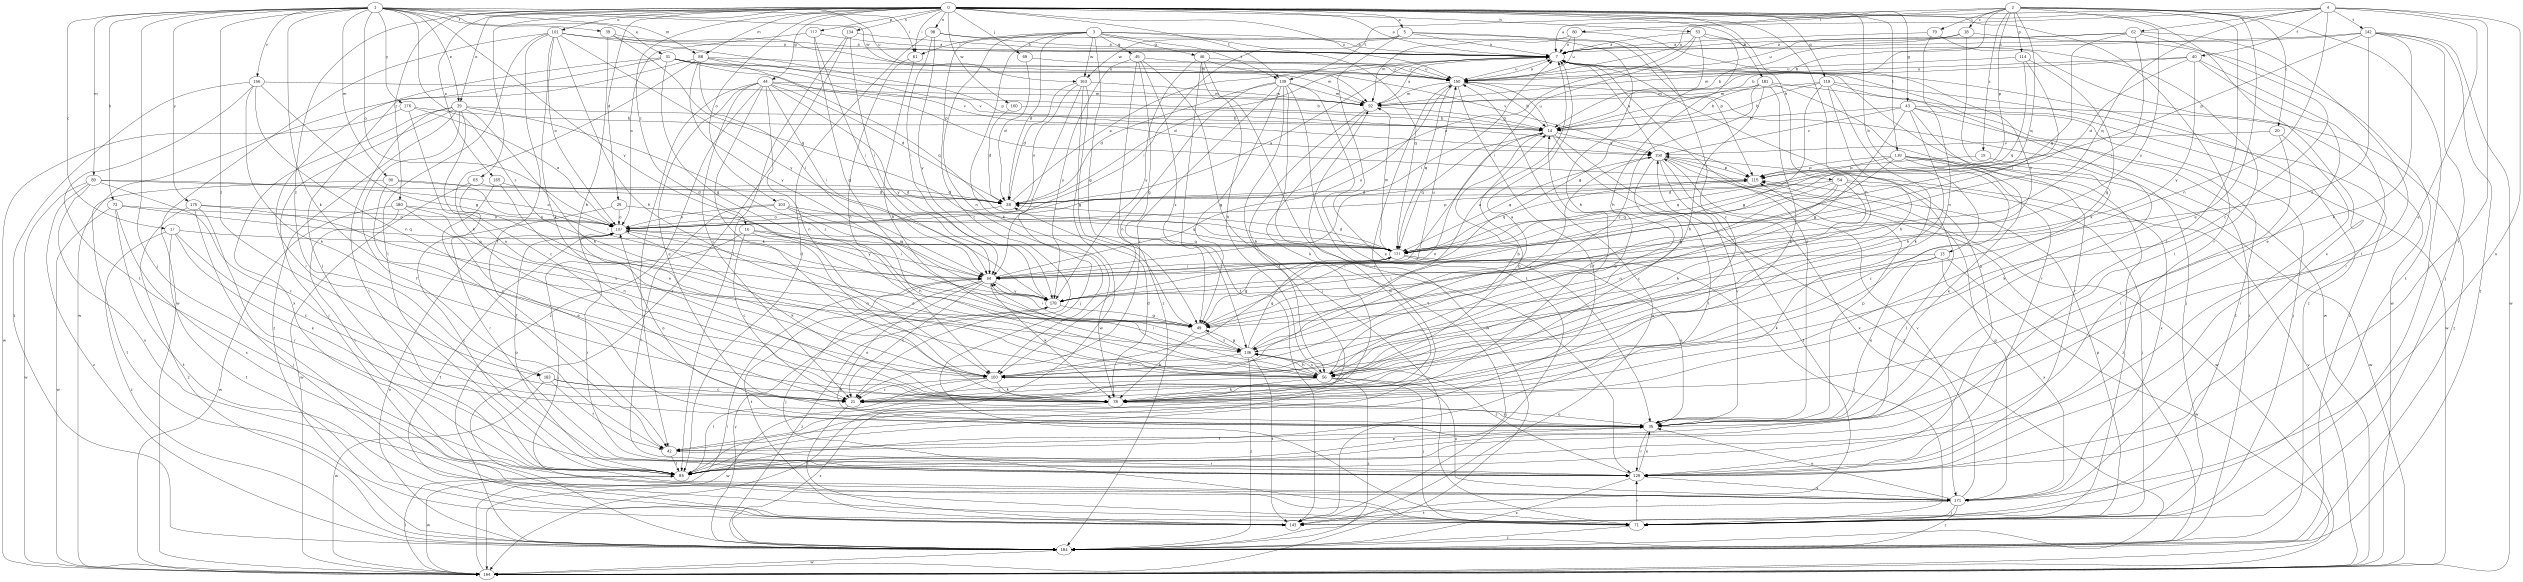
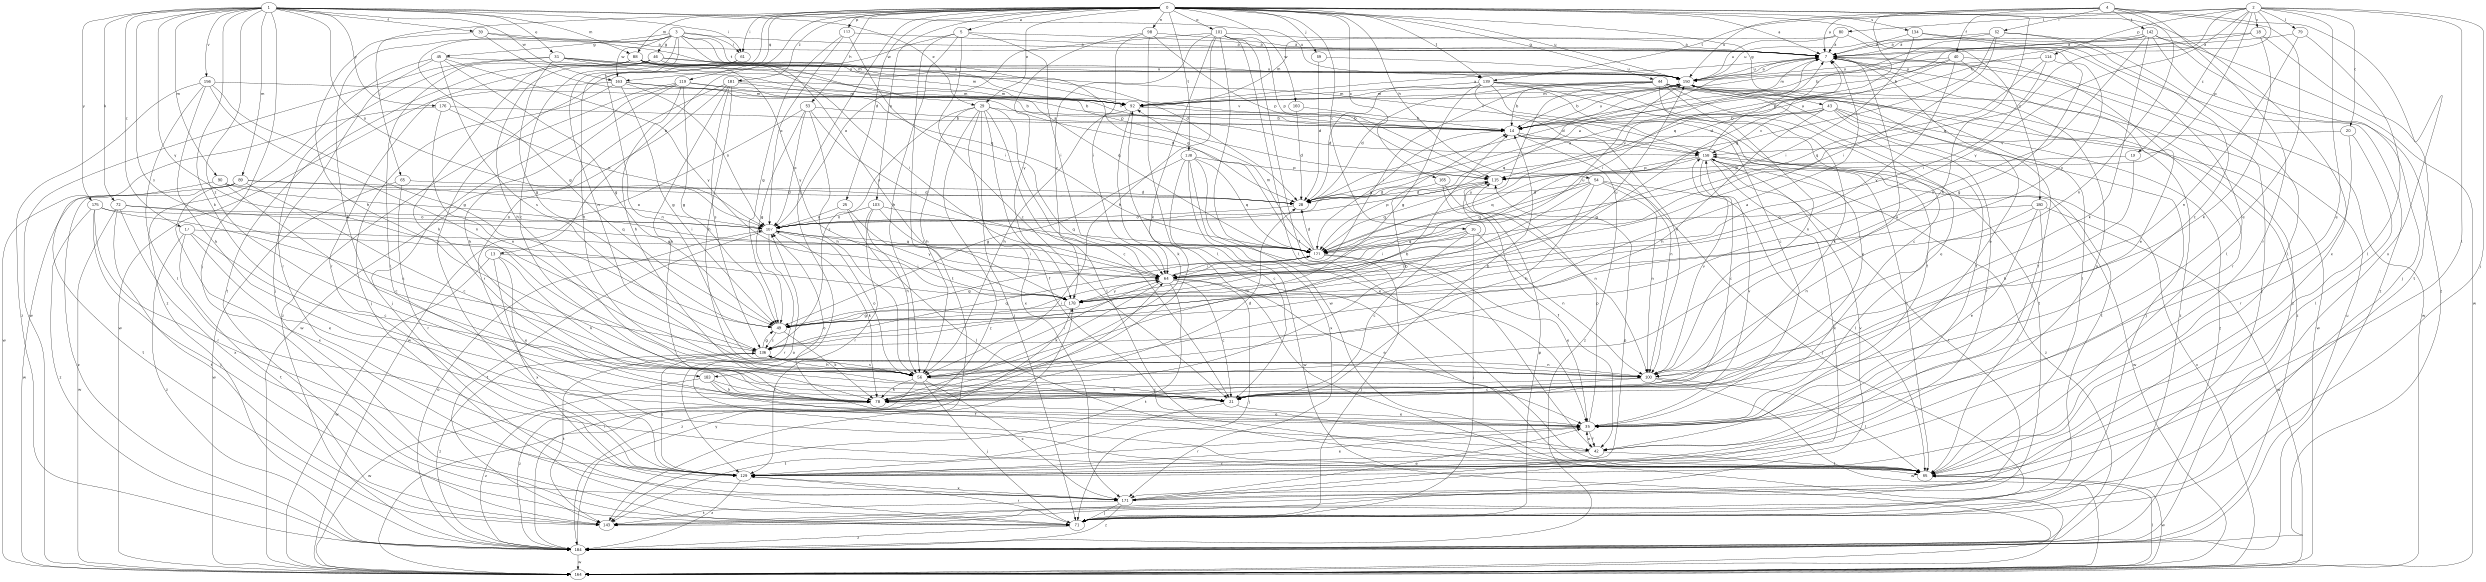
  strict digraph {
    fontname=Nunito
    node [fontname=Nunito]
    edge [fontname=Nunito]
    0
    5
    7
    13
    16
    25
    29
    43
    44
    53
    54
    56
    61
    65
    69
    88
    98
    101
    103
    112
    119
    129
    134
    138
    139
    150
    160
    165
    171
    180
    181
    183
    163
    21
    64
    143
    71
    35
    28
    164
    184
    78
    121
    100
    107
    178
    85
    136
    14
    42
    49
    158
    92
    115
    1
    17
    31
    39
    72
    89
    90
    156
    175
    176
    2
    18
    19
    20
    79
    80
    114
    3
    45
    46
    4
    40
    62
    142
    0 -> 5 [label=a]
    0 -> 7 [label=a]
    0 -> 13 [label=b]
    0 -> 16 [label=c]
    0 -> 25 [label=d]
    0 -> 29 [label=e]
    0 -> 43 [label=g]
    0 -> 44 [label=g]
    0 -> 53 [label=h]
    0 -> 54 [label=h]
    0 -> 56 [label=h]
    0 -> 61 [label=i]
    0 -> 65 [label=j]
    0 -> 69 [label=j]
    0 -> 88 [label=m]
    0 -> 98 [label=n]
    0 -> 101 [label=o]
    0 -> 103 [label=o]
    0 -> 112 [label=p]
    0 -> 119 [label=q]
    0 -> 129 [label=r]
    0 -> 134 [label=s]
    0 -> 138 [label=t]
    0 -> 139 [label=t]
    0 -> 150 [label=u]
    0 -> 160 [label=w]
    0 -> 165 [label=x]
    0 -> 171 [label=x]
    0 -> 180 [label=z]
    0 -> 181 [label=z]
    0 -> 183 [label=z]
    5 -> 7 [label=a]
    5 -> 56 [label=h]
    5 -> 163 [label=w]
    5 -> 21 [label=c]
    5 -> 64 [label=i]
    5 -> 143 [label=t]
    7 -> 150 [label=u]
    7 -> 71 [label=j]
    7 -> 35 [label=e]
    7 -> 28 [label=d]
    7 -> 164 [label=w]
    7 -> 184 [label=z]
    13 -> 171 [label=x]
    13 -> 64 [label=i]
    13 -> 35 [label=e]
    13 -> 164 [label=w]
    13 -> 78 [label=k]
    16 -> 21 [label=c]
    16 -> 64 [label=i]
    16 -> 71 [label=j]
    16 -> 121 [label=q]
    16 -> 100 [label=n]
    25 -> 107 [label=o]
    25 -> 178 [label=y]
    25 -> 85 [label=l]
    29 -> 56 [label=h]
    29 -> 171 [label=x]
    29 -> 21 [label=c]
    29 -> 71 [label=j]
    29 -> 184 [label=z]
    29 -> 85 [label=l]
    29 -> 136 [label=s]
    29 -> 14 [label=b]
    29 -> 42 [label=f]
    43 -> 56 [label=h]
    43 -> 129 [label=r]
    43 -> 143 [label=t]
    43 -> 71 [label=j]
    43 -> 184 [label=z]
    43 -> 14 [label=b]
    43 -> 49 [label=g]
    43 -> 158 [label=v]
    44 -> 21 [label=c]
    44 -> 64 [label=i]
    44 -> 35 [label=e]
    44 -> 28 [label=d]
    44 -> 184 [label=z]
    44 -> 78 [label=k]
    44 -> 100 [label=n]
    44 -> 178 [label=y]
    44 -> 14 [label=b]
    44 -> 42 [label=f]
    44 -> 92 [label=m]
-   53 -> 7 [label=a]
+   53 -> 14 [label=a]
    53 -> 56 [label=h]
    53 -> 64 [label=i]
    53 -> 164 [label=w]
    53 -> 107 [label=o]
    53 -> 49 [label=g]
    54 -> 56 [label=h]
    54 -> 71 [label=j]
    54 -> 28 [label=d]
    54 -> 121 [label=q]
    54 -> 100 [label=n]
    54 -> 85 [label=l]
    54 -> 136 [label=s]
    56 -> 171 [label=x]
    56 -> 21 [label=c]
    56 -> 64 [label=i]
    56 -> 71 [label=j]
    56 -> 184 [label=z]
    56 -> 78 [label=k]
    56 -> 107 [label=o]
    56 -> 136 [label=s]
    56 -> 14 [label=b]
    61 -> 56 [label=h]
    61 -> 100 [label=n]
    65 -> 129 [label=r]
    65 -> 28 [label=d]
    65 -> 164 [label=w]
    69 -> 150 [label=u]
    69 -> 28 [label=d]
    88 -> 150 [label=u]
    88 -> 64 [label=i]
    88 -> 78 [label=k]
    88 -> 121 [label=q]
    88 -> 178 [label=y]
    88 -> 85 [label=l]
    88 -> 158 [label=v]
    98 -> 7 [label=a]
    98 -> 64 [label=i]
    98 -> 178 [label=y]
    98 -> 85 [label=l]
    98 -> 115 [label=p]
    101 -> 7 [label=a]
    101 -> 56 [label=h]
    101 -> 164 [label=w]
    101 -> 78 [label=k]
    101 -> 107 [label=o]
    101 -> 178 [label=y]
    101 -> 85 [label=l]
    101 -> 42 [label=f]
    101 -> 115 [label=p]
    103 -> 56 [label=h]
    103 -> 129 [label=r]
    103 -> 64 [label=i]
    103 -> 121 [label=q]
    103 -> 107 [label=o]
    112 -> 7 [label=a]
    112 -> 64 [label=i]
    112 -> 107 [label=o]
    112 -> 49 [label=g]
    119 -> 56 [label=h]
    119 -> 71 [label=j]
    119 -> 184 [label=z]
    119 -> 78 [label=k]
    119 -> 14 [label=b]
    119 -> 49 [label=g]
    119 -> 92 [label=m]
    129 -> 7 [label=a]
    129 -> 171 [label=x]
    129 -> 35 [label=e]
    129 -> 184 [label=z]
    129 -> 136 [label=s]
    134 -> 7 [label=a]
    134 -> 64 [label=i]
    134 -> 184 [label=z]
    134 -> 85 [label=l]
    138 -> 171 [label=x]
    138 -> 21 [label=c]
    138 -> 35 [label=e]
    138 -> 164 [label=w]
    138 -> 121 [label=q]
    138 -> 49 [label=g]
    138 -> 115 [label=p]
    139 -> 21 [label=c]
    139 -> 143 [label=t]
    139 -> 35 [label=e]
    139 -> 28 [label=d]
    139 -> 164 [label=w]
    139 -> 100 [label=n]
    139 -> 42 [label=f]
    139 -> 49 [label=g]
    139 -> 92 [label=m]
    150 -> 7 [label=a]
    150 -> 184 [label=z]
    150 -> 121 [label=q]
    150 -> 85 [label=l]
    150 -> 14 [label=b]
    150 -> 42 [label=f]
    150 -> 92 [label=m]
    160 -> 28 [label=d]
    160 -> 14 [label=b]
    165 -> 28 [label=d]
    165 -> 100 [label=n]
    165 -> 42 [label=f]
    171 -> 143 [label=t]
    171 -> 71 [label=j]
    171 -> 35 [label=e]
    171 -> 184 [label=z]
    171 -> 158 [label=v]
    171 -> 115 [label=p]
    180 -> 35 [label=e]
    180 -> 164 [label=w]
    180 -> 100 [label=n]
    180 -> 107 [label=o]
    180 -> 85 [label=l]
    181 -> 56 [label=h]
    181 -> 129 [label=r]
    181 -> 164 [label=w]
    181 -> 78 [label=k]
    181 -> 136 [label=s]
    181 -> 14 [label=b]
    181 -> 92 [label=m]
    183 -> 21 [label=c]
    183 -> 164 [label=w]
    183 -> 78 [label=k]
    183 -> 42 [label=f]
    163 -> 71 [label=j]
    163 -> 28 [label=d]
    163 -> 164 [label=w]
    163 -> 107 [label=o]
    163 -> 49 [label=g]
    163 -> 92 [label=m]
    21 -> 143 [label=t]
    21 -> 35 [label=e]
    21 -> 14 [label=b]
    64 -> 7 [label=i]
    64 -> 150 [label=u]
    64 -> 21 [label=c]
    64 -> 143 [label=t]
    64 -> 71 [label=j]
    64 -> 35 [label=e]
    64 -> 78 [label=k]
    64 -> 178 [label=y]
    71 -> 129 [label=r]
    71 -> 184 [label=z]
    71 -> 115 [label=p]
    35 -> 129 [label=r]
    35 -> 107 [label=o]
    35 -> 42 [label=f]
    35 -> 158 [label=v]
    35 -> 115 [label=p]
    28 -> 7 [label=a]
    28 -> 107 [label=o]
    164 -> 64 [label=i]
    164 -> 85 [label=l]
    164 -> 158 [label=v]
    184 -> 150 [label=u]
    184 -> 164 [label=w]
    184 -> 107 [label=o]
    184 -> 178 [label=y]
    78 -> 35 [label=e]
    78 -> 28 [label=d]
    78 -> 184 [label=z]
    78 -> 14 [label=b]
    121 -> 64 [label=i]
    121 -> 71 [label=j]
    121 -> 35 [label=e]
    121 -> 28 [label=d]
    121 -> 49 [label=g]
    121 -> 92 [label=m]
    100 -> 7 [label=a]
    100 -> 21 [label=c]
    100 -> 164 [label=w]
    100 -> 78 [label=k]
    100 -> 85 [label=l]
    100 -> 158 [label=v]
    107 -> 7 [label=a]
    107 -> 129 [label=r]
    107 -> 64 [label=i]
    107 -> 143 [label=t]
    107 -> 78 [label=k]
    107 -> 121 [label=q]
    107 -> 115 [label=p]
    178 -> 150 [label=u]
    178 -> 184 [label=z]
    178 -> 49 [label=g]
    85 -> 164 [label=w]
    85 -> 107 [label=o]
    85 -> 92 [label=m]
    136 -> 7 [label=a]
    136 -> 56 [label=h]
    136 -> 143 [label=t]
    136 -> 184 [label=z]
    136 -> 121 [label=q]
    136 -> 100 [label=n]
    136 -> 49 [label=g]
    14 -> 150 [label=u]
    14 -> 184 [label=z]
    14 -> 121 [label=q]
    14 -> 100 [label=n]
    14 -> 85 [label=l]
    14 -> 158 [label=v]
    42 -> 129 [label=r]
    42 -> 35 [label=e]
    42 -> 85 [label=l]
    49 -> 64 [label=i]
    49 -> 78 [label=k]
    49 -> 136 [label=s]
    158 -> 7 [label=a]
    158 -> 171 [label=x]
    158 -> 21 [label=c]
    158 -> 143 [label=t]
    158 -> 164 [label=w]
    158 -> 184 [label=z]
    158 -> 121 [label=q]
    158 -> 115 [label=p]
    92 -> 7 [label=a]
    92 -> 56 [label=h]
    92 -> 78 [label=k]
    92 -> 14 [label=b]
    115 -> 28 [label=d]
    115 -> 121 [label=q]
    1 -> 29 [label=e]
    1 -> 61 [label=i]
    1 -> 88 [label=m]
    1 -> 150 [label=u]
    1 -> 183 [label=z]
    1 -> 163 [label=w]
    1 -> 71 [label=j]
    1 -> 78 [label=k]
    1 -> 107 [label=o]
    1 -> 178 [label=y]
    1 -> 136 [label=s]
    1 -> 17 [label=c]
    1 -> 31 [label=e]
    1 -> 39 [label=f]
    1 -> 72 [label=k]
    1 -> 89 [label=m]
    1 -> 90 [label=m]
    1 -> 156 [label=v]
    1 -> 175 [label=y]
    1 -> 176 [label=y]
    17 -> 21 [label=c]
    17 -> 143 [label=t]
    17 -> 35 [label=e]
    17 -> 184 [label=z]
    17 -> 121 [label=q]
    31 -> 129 [label=r]
    31 -> 150 [label=u]
    31 -> 164 [label=w]
    31 -> 49 [label=g]
    31 -> 158 [label=v]
    31 -> 92 [label=m]
    31 -> 115 [label=p]
    39 -> 7 [label=a]
    39 -> 56 [label=h]
    39 -> 121 [label=q]
    39 -> 92 [label=m]
    72 -> 171 [label=x]
    72 -> 143 [label=t]
    72 -> 164 [label=w]
    72 -> 121 [label=q]
    72 -> 107 [label=o]
    89 -> 171 [label=x]
    89 -> 21 [label=c]
    89 -> 28 [label=d]
    89 -> 164 [label=w]
    89 -> 184 [label=z]
    89 -> 107 [label=o]
    90 -> 21 [label=c]
    90 -> 64 [label=i]
    90 -> 143 [label=t]
    90 -> 28 [label=d]
    156 -> 184 [label=z]
    156 -> 78 [label=k]
    156 -> 100 [label=n]
    156 -> 85 [label=l]
    156 -> 49 [label=g]
    156 -> 92 [label=m]
    175 -> 129 [label=r]
    175 -> 71 [label=j]
    175 -> 184 [label=z]
    175 -> 107 [label=o]
    175 -> 136 [label=s]
    176 -> 164 [label=w]
    176 -> 100 [label=n]
    176 -> 107 [label=o]
    176 -> 14 [label=b]
    2 -> 139 [label=t]
    2 -> 71 [label=j]
    2 -> 35 [label=e]
    2 -> 121 [label=q]
    2 -> 178 [label=y]
    2 -> 85 [label=l]
    2 -> 14 [label=b]
    2 -> 115 [label=p]
    2 -> 18 [label=c]
    2 -> 19 [label=c]
    2 -> 20 [label=c]
    2 -> 79 [label=l]
    2 -> 80 [label=l]
    2 -> 114 [label=p]
    18 -> 7 [label=a]
    18 -> 143 [label=t]
    18 -> 78 [label=k]
    18 -> 14 [label=b]
    19 -> 78 [label=k]
    19 -> 115 [label=p]
    20 -> 129 [label=r]
    20 -> 85 [label=l]
    20 -> 158 [label=v]
    79 -> 7 [label=a]
    79 -> 100 [label=n]
    79 -> 85 [label=l]
    80 -> 7 [label=a]
    80 -> 150 [label=u]
    80 -> 178 [label=y]
    80 -> 92 [label=m]
    114 -> 150 [label=u]
    114 -> 64 [label=i]
    114 -> 121 [label=q]
    114 -> 49 [label=g]
    3 -> 7 [label=a]
    3 -> 61 [label=i]
    3 -> 139 [label=t]
    3 -> 163 [label=w]
    3 -> 21 [label=c]
    3 -> 28 [label=d]
    3 -> 78 [label=k]
    3 -> 121 [label=q]
    3 -> 100 [label=n]
    3 -> 49 [label=g]
    3 -> 45 [label=g]
    3 -> 46 [label=g]
    45 -> 150 [label=u]
    45 -> 71 [label=j]
    45 -> 184 [label=z]
    45 -> 178 [label=y]
    45 -> 136 [label=s]
    45 -> 49 [label=g]
    46 -> 56 [label=h]
    46 -> 129 [label=r]
    46 -> 150 [label=u]
    46 -> 143 [label=t]
    46 -> 178 [label=y]
    46 -> 158 [label=v]
    4 -> 7 [label=a]
    4 -> 129 [label=r]
    4 -> 150 [label=u]
    4 -> 171 [label=x]
    4 -> 35 [label=e]
    4 -> 121 [label=q]
    4 -> 100 [label=n]
    4 -> 40 [label=f]
    4 -> 62 [label=i]
    4 -> 142 [label=t]
    40 -> 129 [label=r]
    40 -> 150 [label=u]
    40 -> 35 [label=e]
    40 -> 28 [label=d]
    40 -> 178 [label=y]
    40 -> 92 [label=m]
    62 -> 7 [label=a]
    62 -> 150 [label=u]
    62 -> 21 [label=c]
    62 -> 64 [label=i]
    62 -> 121 [label=q]
    62 -> 85 [label=l]
    142 -> 7 [label=a]
    142 -> 71 [label=j]
    142 -> 164 [label=w]
    142 -> 184 [label=z]
    142 -> 78 [label=k]
    142 -> 136 [label=s]
    142 -> 14 [label=b]
    142 -> 115 [label=p]
  }
